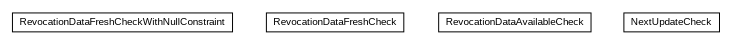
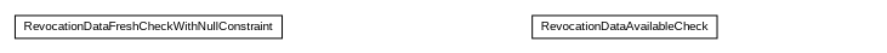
  digraph {
    nodesep=0.25
    ranksep=0.5
    node [fontcolor=black fontname=arial fontsize=10.0 shape=plaintext]
    n1 [label=<<table title="eu.europa.esig.dss.validation.process.bbb.xcv.rfc.checks.RevocationDataFreshCheckWithNullConstraint" border="0" cellborder="1" cellspacing="0" cellpadding="2" port="p" href="./RevocationDataFreshCheckWithNullConstraint.html"> 		<tr><td><table border="0" cellspacing="0" cellpadding="1"> <tr><td align="center" balign="center"> RevocationDataFreshCheckWithNullConstraint </td></tr> 		</table></td></tr> 		</table>>]
-   n2 [label=<<table title="eu.europa.esig.dss.validation.process.bbb.xcv.rfc.checks.RevocationDataFreshCheck" border="0" cellborder="1" cellspacing="0" cellpadding="2" port="p" href="./RevocationDataFreshCheck.html"> 		<tr><td><table border="0" cellspacing="0" cellpadding="1"> <tr><td align="center" balign="center"> RevocationDataFreshCheck </td></tr> 		</table></td></tr> 		</table>>]
    n3 [label=<<table title="eu.europa.esig.dss.validation.process.bbb.xcv.rfc.checks.RevocationDataAvailableCheck" border="0" cellborder="1" cellspacing="0" cellpadding="2" port="p" href="./RevocationDataAvailableCheck.html"> 		<tr><td><table border="0" cellspacing="0" cellpadding="1"> <tr><td align="center" balign="center"> RevocationDataAvailableCheck </td></tr> 		</table></td></tr> 		</table>>]
-   n4 [label=<<table title="eu.europa.esig.dss.validation.process.bbb.xcv.rfc.checks.NextUpdateCheck" border="0" cellborder="1" cellspacing="0" cellpadding="2" port="p" href="./NextUpdateCheck.html"> 		<tr><td><table border="0" cellspacing="0" cellpadding="1"> <tr><td align="center" balign="center"> NextUpdateCheck </td></tr> 		</table></td></tr> 		</table>>]
  }
